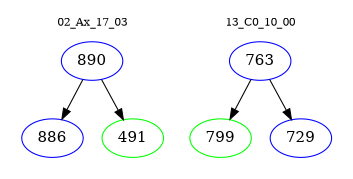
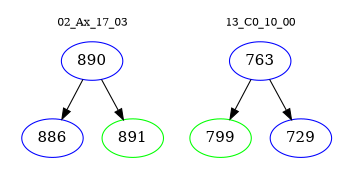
  digraph {
    node [color=blue]
    edge [color=black]
    n1 [label=890]
    n2 [label=886]
-   n3 [color=green label=491]
+   n3 [color=green label=891]
    n4 [label=763]
    n5 [color=green label=799]
    n6 [label=729]
    subgraph cluster_1 {
      color=white
      fontsize=10
      label="02_Ax_17_03"
      n1
      n2
      n3
    }
    subgraph cluster_2 {
      color=white
      fontsize=10
      label="13_C0_10_00"
      n4
      n5
      n6
    }
    n1 -> n2
    n1 -> n3
    n4 -> n5
    n4 -> n6
  }
